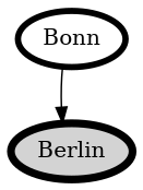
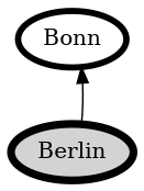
  digraph {
    Bonn [style="setlinewidth(4)"]
    Berlin [style="filled, setlinewidth(5)"]
-   Bonn -> Berlin
+   Berlin -> Bonn
  }
